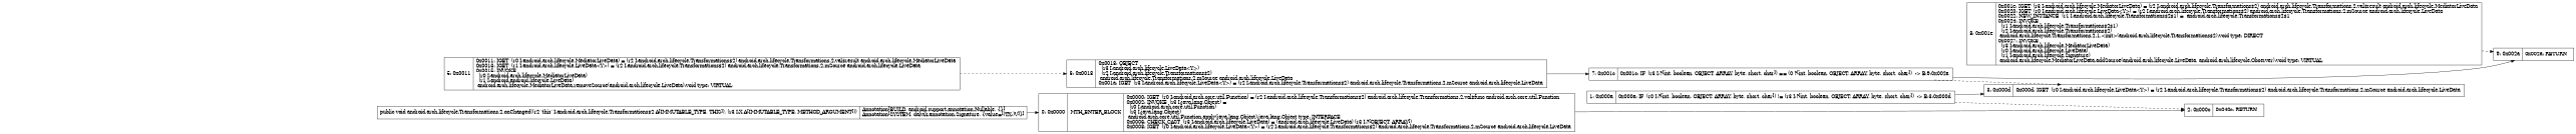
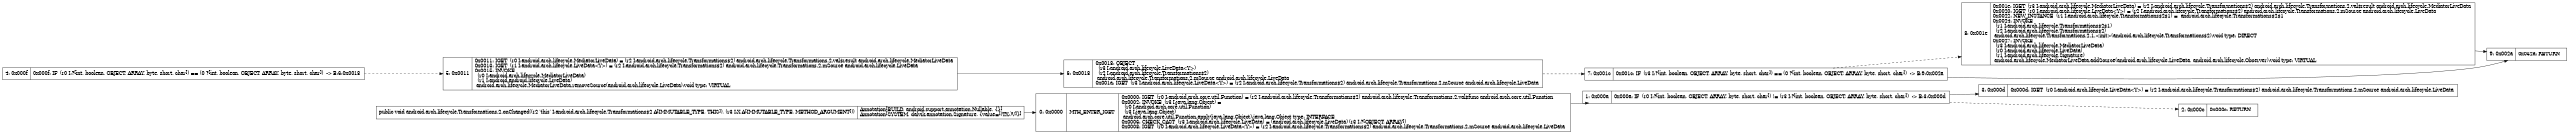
  digraph {
    rankdir=LR
    node [shape=record]
-   n1 [label="{0\:\ 0x0000|MTH_ENTER_BLOCK\l|0x0000: IGET  (r0 I:android.arch.core.util.Function) = (r2 I:android.arch.lifecycle.Transformations$2) android.arch.lifecycle.Transformations.2.val$func android.arch.core.util.Function \l0x0002: INVOKE  (r3 I:java.lang.Object) = \l  (r0 I:android.arch.core.util.Function)\l  (r3 I:java.lang.Object)\l android.arch.core.util.Function.apply(java.lang.Object):java.lang.Object type: INTERFACE \l0x0006: CHECK_CAST  (r3 I:android.arch.lifecycle.LiveData) = (android.arch.lifecycle.LiveData) (r3 I:?[OBJECT, ARRAY]) \l0x0008: IGET  (r0 I:android.arch.lifecycle.LiveData\<Y\>) = (r2 I:android.arch.lifecycle.Transformations$2) android.arch.lifecycle.Transformations.2.mSource android.arch.lifecycle.LiveData \l}"]
+   n1 [label="{0\:\ 0x0000|MTH_ENTER_IGET\l|0x0000: IGET  (r0 I:android.arch.core.util.Function) = (r2 I:android.arch.lifecycle.Transformations$2) android.arch.lifecycle.Transformations.2.val$func android.arch.core.util.Function \l0x0002: INVOKE  (r3 I:java.lang.Object) = \l  (r0 I:android.arch.core.util.Function)\l  (r3 I:java.lang.Object)\l android.arch.core.util.Function.apply(java.lang.Object):java.lang.Object type: INTERFACE \l0x0006: CHECK_CAST  (r3 I:android.arch.lifecycle.LiveData) = (android.arch.lifecycle.LiveData) (r3 I:?[OBJECT, ARRAY]) \l0x0008: IGET  (r0 I:android.arch.lifecycle.LiveData\<Y\>) = (r2 I:android.arch.lifecycle.Transformations$2) android.arch.lifecycle.Transformations.2.mSource android.arch.lifecycle.LiveData \l}"]
    n2 [label="{1\:\ 0x000a|0x000a: IF  (r0 I:?[int, boolean, OBJECT, ARRAY, byte, short, char]) != (r3 I:?[int, boolean, OBJECT, ARRAY, byte, short, char])  \-\> B:3:0x000d \l}"]
-   n3 [label="{2\:\ 0x000c|0x040c: RETURN   \l}"]
+   n3 [label="{2\:\ 0x000c|0x000c: RETURN   \l}"]
    n4 [label="{3\:\ 0x000d|0x000d: IGET  (r0 I:android.arch.lifecycle.LiveData\<Y\>) = (r2 I:android.arch.lifecycle.Transformations$2) android.arch.lifecycle.Transformations.2.mSource android.arch.lifecycle.LiveData \l}"]
+   n5 [label="{4\:\ 0x000f|0x000f: IF  (r0 I:?[int, boolean, OBJECT, ARRAY, byte, short, char]) == (0 ?[int, boolean, OBJECT, ARRAY, byte, short, char])  \-\> B:6:0x0018 \l}"]
    n6 [label="{5\:\ 0x0011|0x0011: IGET  (r0 I:android.arch.lifecycle.MediatorLiveData) = (r2 I:android.arch.lifecycle.Transformations$2) android.arch.lifecycle.Transformations.2.val$result android.arch.lifecycle.MediatorLiveData \l0x0013: IGET  (r1 I:android.arch.lifecycle.LiveData\<Y\>) = (r2 I:android.arch.lifecycle.Transformations$2) android.arch.lifecycle.Transformations.2.mSource android.arch.lifecycle.LiveData \l0x0015: INVOKE  \l  (r0 I:android.arch.lifecycle.MediatorLiveData)\l  (r1 I:android.android.lifecycle.LiveData)\l android.arch.lifecycle.MediatorLiveData.removeSource(android.arch.lifecycle.LiveData):void type: VIRTUAL \l}"]
    n7 [label="{6\:\ 0x0018|0x0018: OBJECT  \l  (r3 I:android.arch.lifecycle.LiveData\<Y\>)\l  (r2 I:android.arch.lifecycle.Transformations$2)\l android.arch.lifecycle.Transformations.2.mSource android.arch.lifecycle.LiveData \l0x001a: IGET  (r3 I:android.arch.lifecycle.LiveData\<Y\>) = (r2 I:android.arch.lifecycle.Transformations$2) android.arch.lifecycle.Transformations.2.mSource android.arch.lifecycle.LiveData \l}"]
    n8 [label="{7\:\ 0x001c|0x001c: IF  (r3 I:?[int, boolean, OBJECT, ARRAY, byte, short, char]) == (0 ?[int, boolean, OBJECT, ARRAY, byte, short, char])  \-\> B:9:0x002a \l}"]
    n9 [label="{8\:\ 0x001e|0x001e: IGET  (r3 I:android.arch.lifecycle.MediatorLiveData) = (r2 I:android.arch.lifecycle.Transformations$2) android.arch.lifecycle.Transformations.2.val$result android.arch.lifecycle.MediatorLiveData \l0x0020: IGET  (r0 I:android.arch.lifecycle.LiveData\<Y\>) = (r2 I:android.arch.lifecycle.Transformations$2) android.arch.lifecycle.Transformations.2.mSource android.arch.lifecycle.LiveData \l0x0022: NEW_INSTANCE  (r1 I:android.arch.lifecycle.Transformations$2$1) =  android.arch.lifecycle.Transformations$2$1 \l0x0024: INVOKE  \l  (r1 I:android.arch.lifecycle.Transformations$2$1)\l  (r2 I:android.arch.lifecycle.Transformations$2)\l android.arch.lifecycle.Transformations.2.1.\<init\>(android.arch.lifecycle.Transformations$2):void type: DIRECT \l0x0027: INVOKE  \l  (r3 I:android.arch.lifecycle.MediatorLiveData)\l  (r0 I:android.arch.lifecycle.LiveData)\l  (r1 I:android.arch.lifecycle.Signature)\l android.arch.lifecycle.MediatorLiveData.addSource(android.arch.lifecycle.LiveData, android.arch.lifecycle.Observer):void type: VIRTUAL \l}"]
-   n10 [label="{9\:\ 0x002a|0x002a: RETURN   \l}"]
+   n10 [label="{9\:\ 0x002a|0x052a: RETURN   \l}"]
    n11 [label="{public void android.arch.lifecycle.Transformations.2.onChanged((r2 'this' I:android.arch.lifecycle.Transformations$2 A[IMMUTABLE_TYPE, THIS]), (r3 I:X A[IMMUTABLE_TYPE, METHOD_ARGUMENT]))  | Annotation[BUILD, android.support.annotation.Nullable, \{\}]\lAnnotation[SYSTEM, dalvik.annotation.Signature, \{value=[(TX;)V]\}]\l}"]
-   n1 -> n3
+   n1 -> n2
    n2 -> n3 [style=dashed]
    n2 -> n4
-   n6 -> n7 [style=dashed]
-   n7 -> n8
-   n8 -> n4 [style=dashed]
+   n5 -> n6 [style=dashed]
+   n6 -> n7
+   n7 -> n8 [style=dashed]
+   n8 -> n9 [style=dashed]
    n8 -> n10
-   n9 -> n10 [style=dashed]
+   n9 -> n10
    n11 -> n1
  }
